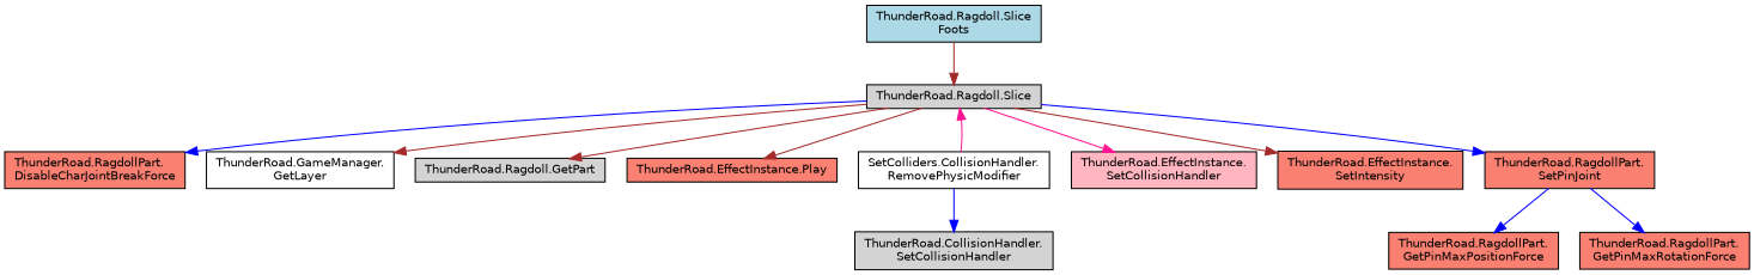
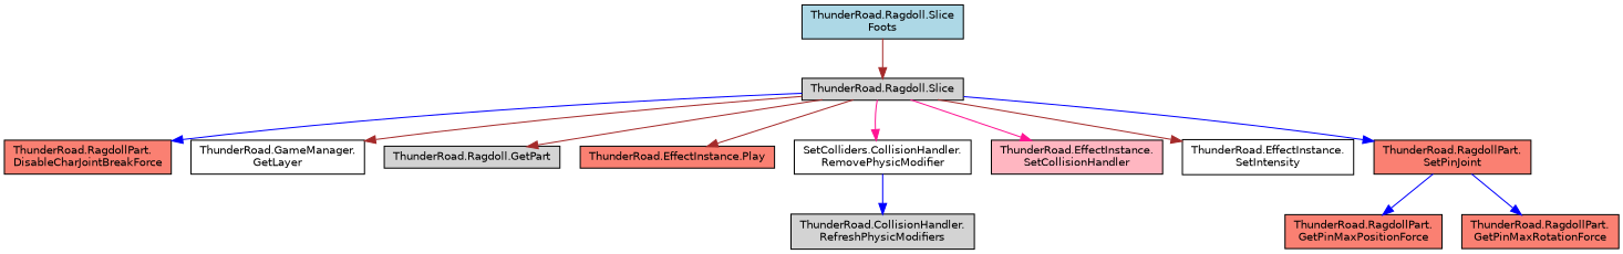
  digraph {
    rankdir=TB
    node [color=black fillcolor=salmon fontname=Helvetica fontsize=10 shape=record style=filled]
    edge [color=brown fontname=Helvetica fontsize=10 labelfontname=Helvetica labelfontsize=10 style=solid]
    n1 [fillcolor=lightblue fontcolor=black height=0.2 label="ThunderRoad.Ragdoll.Slice\lFoots" width=0.4]
    n2 [fillcolor=lightgrey height=0.2 label="ThunderRoad.Ragdoll.Slice" width=0.4]
    n3 [height=0.2 label="ThunderRoad.RagdollPart.\lDisableCharJointBreakForce" width=0.4]
    n4 [fillcolor=white height=0.2 label="ThunderRoad.GameManager.\lGetLayer" width=0.4]
    n5 [fillcolor=lightgrey height=0.2 label="ThunderRoad.Ragdoll.GetPart" width=0.4]
    n6 [height=0.2 label="ThunderRoad.EffectInstance.Play" width=0.4]
    n7 [fillcolor=white height=0.2 label="SetColliders.CollisionHandler.\lRemovePhysicModifier" width=0.4]
    n8 [fillcolor=lightpink height=0.2 label="ThunderRoad.EffectInstance.\lSetCollisionHandler" width=0.4]
-   n9 [height=0.2 label="ThunderRoad.EffectInstance.\lSetIntensity" width=0.4]
+   n9 [fillcolor=white height=0.2 label="ThunderRoad.EffectInstance.\lSetIntensity" width=0.4]
    n10 [height=0.2 label="ThunderRoad.RagdollPart.\lSetPinJoint" width=0.4]
-   n11 [fillcolor=lightgrey height=0.2 label="ThunderRoad.CollisionHandler.\lSetCollisionHandler" width=0.4]
+   n11 [fillcolor=lightgrey height=0.2 label="ThunderRoad.CollisionHandler.\lRefreshPhysicModifiers" width=0.4]
    n12 [height=0.2 label="ThunderRoad.RagdollPart.\lGetPinMaxPositionForce" width=0.4]
    n13 [height=0.2 label="ThunderRoad.RagdollPart.\lGetPinMaxRotationForce" width=0.4]
    n1 -> n2
    n2 -> n3 [color=blue]
    n2 -> n4
    n2 -> n5
    n2 -> n6
-   n7 -> n2 [color=deeppink]
+   n2 -> n7 [color=deeppink]
    n2 -> n8 [color=deeppink]
    n2 -> n9
    n2 -> n10 [color=blue]
    n7 -> n11 [color=blue]
    n10 -> n12 [color=blue]
    n10 -> n13 [color=blue]
  }
